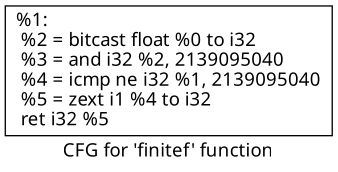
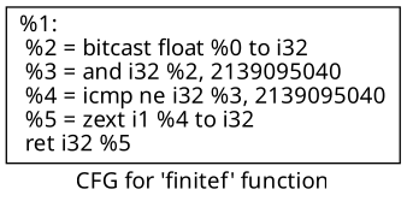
  digraph {
    label="CFG for 'finitef' function"
    fontname="Noto Sans"
-   n1 [label="{%1:\l  %2 = bitcast float %0 to i32\l  %3 = and i32 %2, 2139095040\l  %4 = icmp ne i32 %1, 2139095040\l  %5 = zext i1 %4 to i32\l  ret i32 %5\l}" shape=record fontname="Noto Sans"]
+   n1 [label="{%1:\l  %2 = bitcast float %0 to i32\l  %3 = and i32 %2, 2139095040\l  %4 = icmp ne i32 %3, 2139095040\l  %5 = zext i1 %4 to i32\l  ret i32 %5\l}" shape=record fontname="Noto Sans"]
  }
